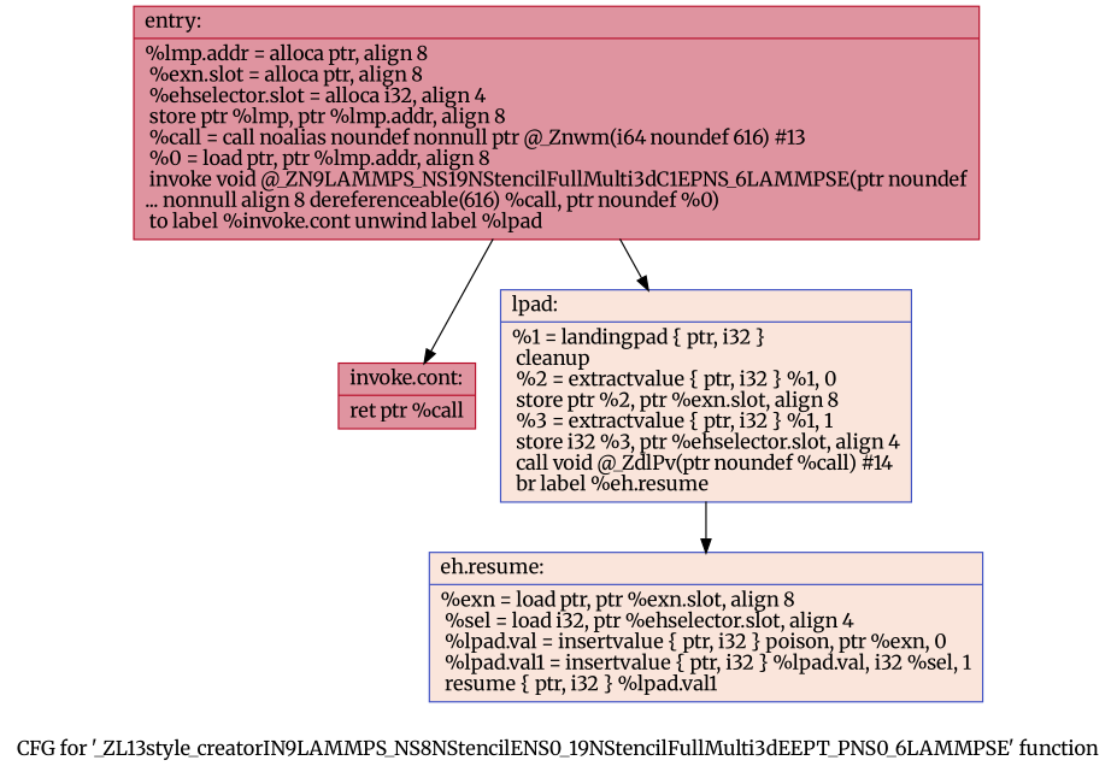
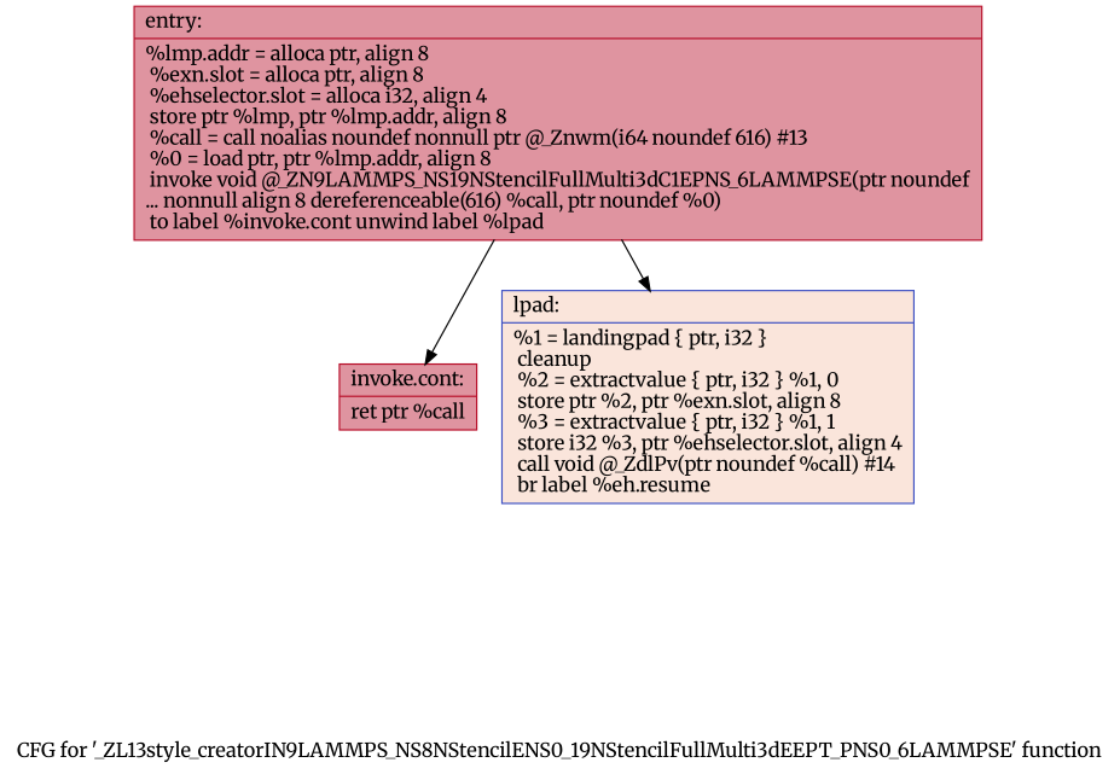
  digraph {
    label="CFG for '_ZL13style_creatorIN9LAMMPS_NS8NStencilENS0_19NStencilFullMulti3dEEPT_PNS0_6LAMMPSE' function"
    fontname=Merriweather
    node [color="#b70d28ff" fillcolor="#b70d2870" fontname=Merriweather shape=record style=filled]
    edge [fontname=Merriweather]
    n1 [label="{entry:\l|  %lmp.addr = alloca ptr, align 8\l  %exn.slot = alloca ptr, align 8\l  %ehselector.slot = alloca i32, align 4\l  store ptr %lmp, ptr %lmp.addr, align 8\l  %call = call noalias noundef nonnull ptr @_Znwm(i64 noundef 616) #13\l  %0 = load ptr, ptr %lmp.addr, align 8\l  invoke void @_ZN9LAMMPS_NS19NStencilFullMulti3dC1EPNS_6LAMMPSE(ptr noundef\l... nonnull align 8 dereferenceable(616) %call, ptr noundef %0)\l          to label %invoke.cont unwind label %lpad\l}"]
    n2 [label="{invoke.cont:\l|  ret ptr %call\l}"]
    n3 [color="#3d50c3ff" fillcolor="#f4c5ad70" label="{lpad:\l|  %1 = landingpad \{ ptr, i32 \}\l          cleanup\l  %2 = extractvalue \{ ptr, i32 \} %1, 0\l  store ptr %2, ptr %exn.slot, align 8\l  %3 = extractvalue \{ ptr, i32 \} %1, 1\l  store i32 %3, ptr %ehselector.slot, align 4\l  call void @_ZdlPv(ptr noundef %call) #14\l  br label %eh.resume\l}"]
-   n4 [color="#3d50c3ff" fillcolor="#f4c5ad70" label="{eh.resume:\l|  %exn = load ptr, ptr %exn.slot, align 8\l  %sel = load i32, ptr %ehselector.slot, align 4\l  %lpad.val = insertvalue \{ ptr, i32 \} poison, ptr %exn, 0\l  %lpad.val1 = insertvalue \{ ptr, i32 \} %lpad.val, i32 %sel, 1\l  resume \{ ptr, i32 \} %lpad.val1\l}"]
    n1 -> n2
    n1 -> n3
-   n3 -> n4
  }
